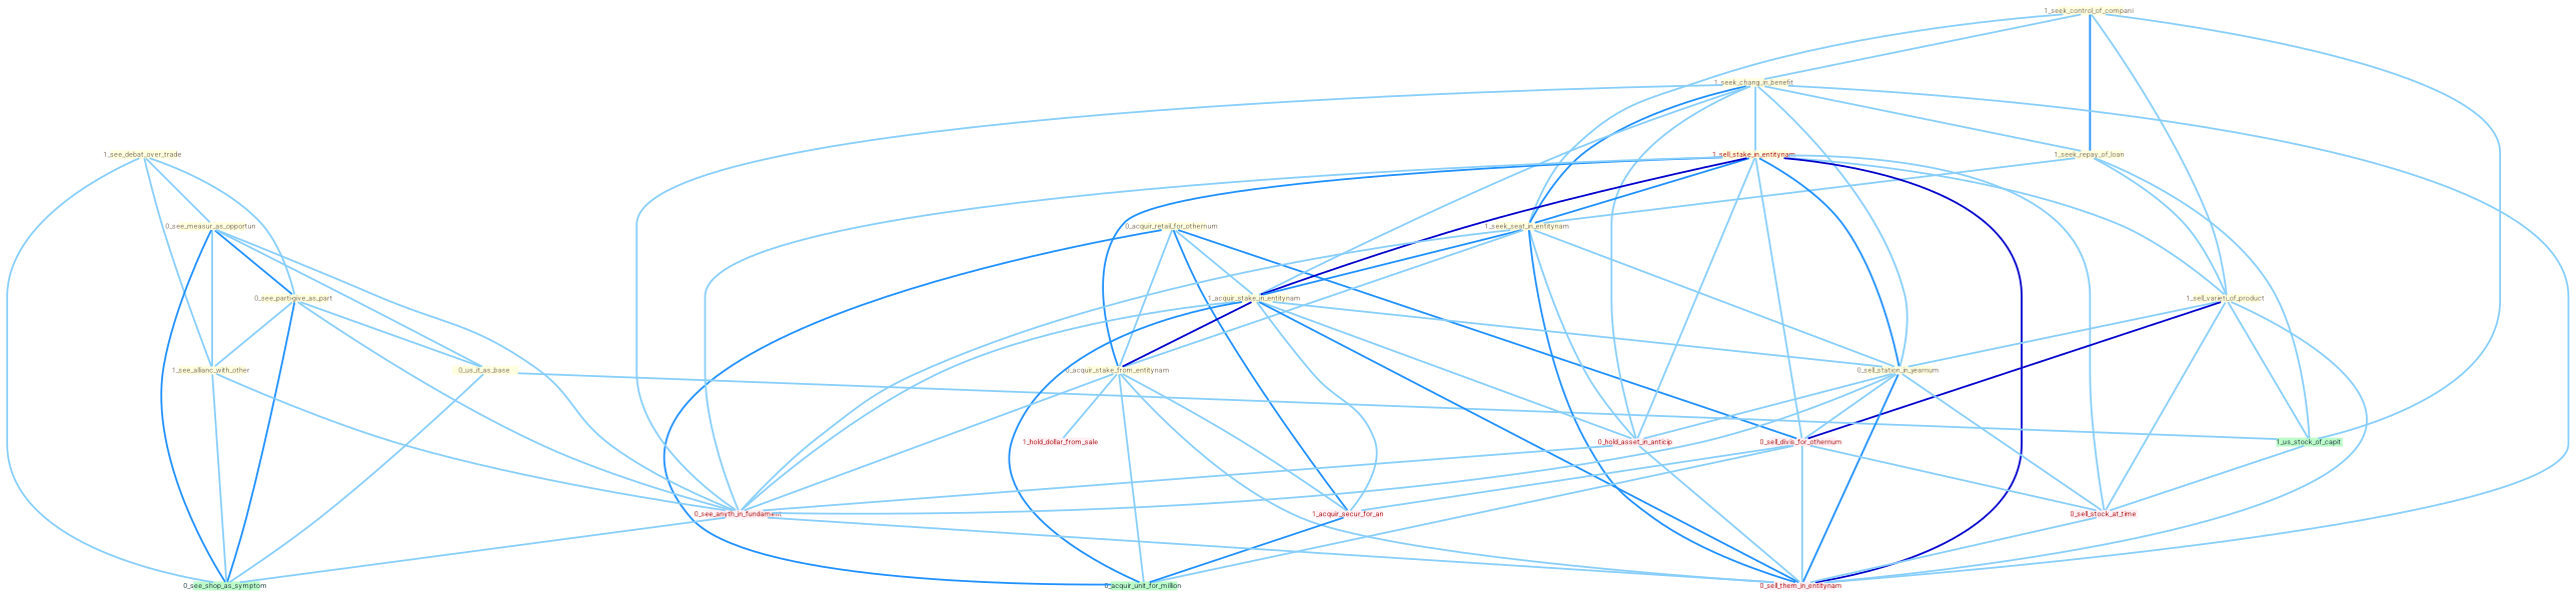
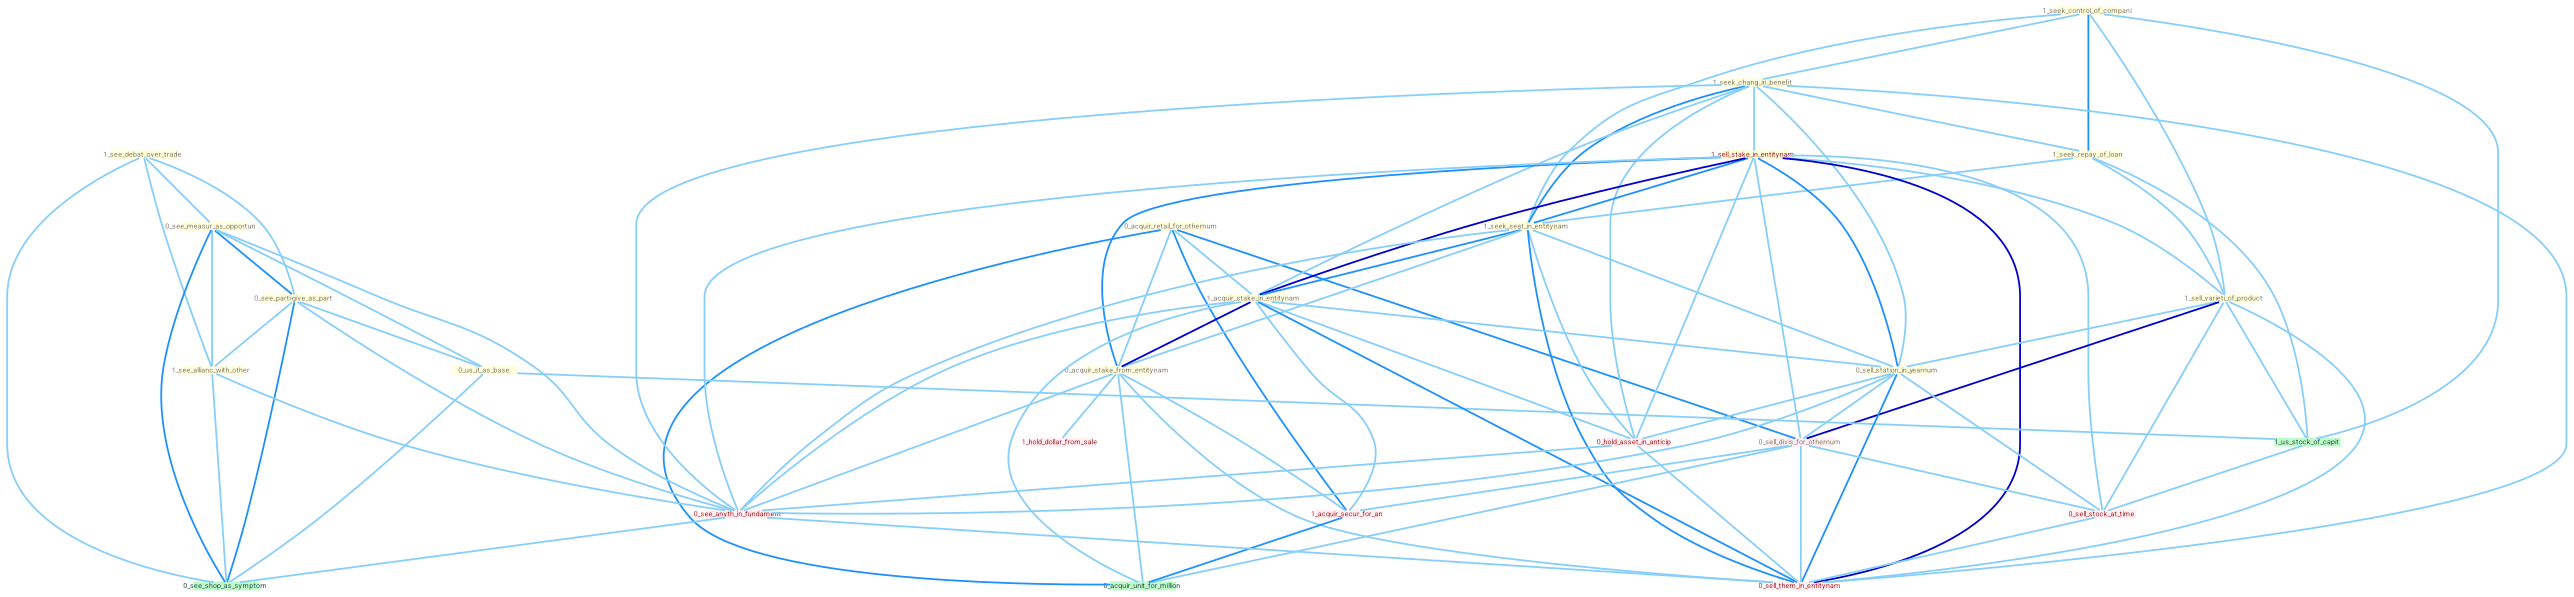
  graph {
    fontname=Roboto
    node [color="#ffffe0" fixedsize=true fontcolor="#8b7d6b" fontname=Roboto fontsize=4 shape=polygon style=filled]
    edge [color="#87cefa" fontname=Roboto w=1]
    "1_see_debat_over_trade " [height=.06 width=.5]
    "0_acquir_retail_for_othernum " [height=.06 width=.5]
    "1_seek_control_of_compani " [height=.06 width=.5]
    "0_see_measur_as_opportun " [height=.06 width=.5]
    "1_seek_chang_in_benefit " [height=.06 width=.5]
    "1_seek_repay_of_loan " [height=.06 width=.5]
    "0_see_parti-give_as_part " [height=.06 width=.5]
    "1_sell_stake_in_entitynam " [fontcolor="#b22222" height=.06 width=.5]
    "1_see_allianc_with_other " [height=.06 width=.5]
    "1_sell_varieti_of_product " [height=.06 width=.5]
    "0_us_it_as_base " [height=.06 width=.5]
    "1_seek_seat_in_entitynam " [height=.06 width=.5]
    "1_acquir_stake_in_entitynam " [height=.06 width=.5]
    "0_sell_station_in_yearnum " [height=.06 width=.5]
    "0_acquir_stake_from_entitynam " [height=.06 width=.5]
-   "0_sell_divis_for_othernum " [color="#fff0f5" fontcolor="#b22222" height=.06 width=.5]
+   "0_sell_divis_for_othernum " [color="#fff0f5" height=.06 width=.5]
    "1_acquir_secur_for_an " [color="#fff0f5" fontcolor="#b22222" height=.06 width=.5]
    "1_hold_dollar_from_sale " [color="#fff0f5" fontcolor="#b22222" height=.06 width=.5]
    "0_hold_asset_in_anticip " [color="#fff0f5" fontcolor="#b22222" height=.06 width=.5]
    "0_sell_stock_at_time " [color="#fff0f5" fontcolor="#b22222" height=.06 width=.5]
    "0_see_anyth_in_fundament " [color="#fff0f5" fontcolor="#b22222" height=.06 width=.5]
    "0_sell_them_in_entitynam " [color="#fff0f5" fontcolor="#b22222" height=.06 width=.5]
    "0_see_shop_as_symptom " [color="#BDFCC9" fontcolor="#2f4f4f" height=.06 width=.5]
    "0_acquir_unit_for_million " [color="#BDFCC9" fontcolor="#2f4f4f" height=.06 width=.5]
    "1_us_stock_of_capit " [color="#BDFCC9" fontcolor="#2f4f4f" height=.06 width=.5]
    subgraph sub_1 {
      "1_see_debat_over_trade "
      "0_acquir_retail_for_othernum "
      "1_seek_control_of_compani "
      "0_see_measur_as_opportun "
      "1_seek_chang_in_benefit "
      "1_seek_repay_of_loan "
      "0_see_parti-give_as_part "
      "1_sell_stake_in_entitynam "
      "1_see_allianc_with_other "
      "1_sell_varieti_of_product "
      "0_us_it_as_base "
      "1_seek_seat_in_entitynam "
      "1_acquir_stake_in_entitynam "
      "0_sell_station_in_yearnum "
      "0_acquir_stake_from_entitynam "
    }
    subgraph sub_2 {
      "0_sell_divis_for_othernum "
      "1_acquir_secur_for_an "
      "1_hold_dollar_from_sale "
      "0_hold_asset_in_anticip "
      "0_sell_stock_at_time "
      "0_see_anyth_in_fundament "
      "0_sell_them_in_entitynam "
    }
    "1_see_debat_over_trade " -- "0_see_measur_as_opportun "
    "1_see_debat_over_trade " -- "0_see_parti-give_as_part "
    "1_see_debat_over_trade " -- "1_see_allianc_with_other "
    "1_see_debat_over_trade " -- "0_see_shop_as_symptom "
    "0_acquir_retail_for_othernum " -- "1_acquir_stake_in_entitynam "
    "0_acquir_retail_for_othernum " -- "0_acquir_stake_from_entitynam "
    "0_acquir_retail_for_othernum " -- "0_sell_divis_for_othernum " [color="#1e90ff" w=2]
    "0_acquir_retail_for_othernum " -- "1_acquir_secur_for_an " [color="#1e90ff" w=2]
    "0_acquir_retail_for_othernum " -- "0_acquir_unit_for_million " [color="#1e90ff" w=2]
    "1_seek_control_of_compani " -- "1_seek_chang_in_benefit "
    "1_seek_control_of_compani " -- "1_seek_repay_of_loan " [color="#1e90ff" w=2]
    "1_seek_control_of_compani " -- "1_sell_varieti_of_product "
    "1_seek_control_of_compani " -- "1_seek_seat_in_entitynam "
    "1_seek_control_of_compani " -- "1_us_stock_of_capit "
    "0_see_measur_as_opportun " -- "0_see_parti-give_as_part " [color="#1e90ff" w=2]
    "0_see_measur_as_opportun " -- "1_see_allianc_with_other "
    "0_see_measur_as_opportun " -- "0_us_it_as_base "
    "0_see_measur_as_opportun " -- "0_see_anyth_in_fundament "
    "0_see_measur_as_opportun " -- "0_see_shop_as_symptom " [color="#1e90ff" w=2]
    "1_seek_chang_in_benefit " -- "1_seek_repay_of_loan "
    "1_seek_chang_in_benefit " -- "1_sell_stake_in_entitynam "
    "1_seek_chang_in_benefit " -- "1_seek_seat_in_entitynam " [color="#1e90ff" w=2]
    "1_seek_chang_in_benefit " -- "1_acquir_stake_in_entitynam "
    "1_seek_chang_in_benefit " -- "0_sell_station_in_yearnum "
    "1_seek_chang_in_benefit " -- "0_hold_asset_in_anticip "
    "1_seek_chang_in_benefit " -- "0_see_anyth_in_fundament "
    "1_seek_chang_in_benefit " -- "0_sell_them_in_entitynam "
    "1_seek_repay_of_loan " -- "1_sell_varieti_of_product "
    "1_seek_repay_of_loan " -- "1_seek_seat_in_entitynam "
    "1_seek_repay_of_loan " -- "1_us_stock_of_capit "
    "0_see_parti-give_as_part " -- "1_see_allianc_with_other "
    "0_see_parti-give_as_part " -- "0_us_it_as_base "
    "0_see_parti-give_as_part " -- "0_see_anyth_in_fundament "
    "0_see_parti-give_as_part " -- "0_see_shop_as_symptom " [color="#1e90ff" w=2]
    "1_sell_stake_in_entitynam " -- "1_sell_varieti_of_product "
    "1_sell_stake_in_entitynam " -- "1_seek_seat_in_entitynam " [color="#1e90ff" w=2]
    "1_sell_stake_in_entitynam " -- "1_acquir_stake_in_entitynam " [color="#0000cd" w=3]
    "1_sell_stake_in_entitynam " -- "0_sell_station_in_yearnum " [color="#1e90ff" w=2]
    "1_sell_stake_in_entitynam " -- "0_acquir_stake_from_entitynam " [color="#1e90ff" w=2]
    "1_sell_stake_in_entitynam " -- "0_sell_divis_for_othernum "
    "1_sell_stake_in_entitynam " -- "0_hold_asset_in_anticip "
    "1_sell_stake_in_entitynam " -- "0_sell_stock_at_time "
    "1_sell_stake_in_entitynam " -- "0_see_anyth_in_fundament "
    "1_sell_stake_in_entitynam " -- "0_sell_them_in_entitynam " [color="#0000cd" w=3]
    "1_see_allianc_with_other " -- "0_see_anyth_in_fundament "
    "1_see_allianc_with_other " -- "0_see_shop_as_symptom "
    "1_sell_varieti_of_product " -- "0_sell_station_in_yearnum "
    "1_sell_varieti_of_product " -- "0_sell_divis_for_othernum " [color="#0000cd"]
    "1_sell_varieti_of_product " -- "0_sell_stock_at_time "
    "1_sell_varieti_of_product " -- "0_sell_them_in_entitynam "
    "1_sell_varieti_of_product " -- "1_us_stock_of_capit "
    "0_us_it_as_base " -- "0_see_shop_as_symptom "
    "0_us_it_as_base " -- "1_us_stock_of_capit "
    "1_seek_seat_in_entitynam " -- "1_acquir_stake_in_entitynam " [color="#1e90ff" w=2]
    "1_seek_seat_in_entitynam " -- "0_sell_station_in_yearnum "
    "1_seek_seat_in_entitynam " -- "0_acquir_stake_from_entitynam "
    "1_seek_seat_in_entitynam " -- "0_hold_asset_in_anticip "
    "1_seek_seat_in_entitynam " -- "0_see_anyth_in_fundament "
    "1_seek_seat_in_entitynam " -- "0_sell_them_in_entitynam " [color="#1e90ff" w=2]
    "1_acquir_stake_in_entitynam " -- "0_sell_station_in_yearnum "
    "1_acquir_stake_in_entitynam " -- "0_acquir_stake_from_entitynam " [color="#0000cd" w=3]
    "1_acquir_stake_in_entitynam " -- "1_acquir_secur_for_an "
    "1_acquir_stake_in_entitynam " -- "0_hold_asset_in_anticip "
    "1_acquir_stake_in_entitynam " -- "0_see_anyth_in_fundament "
    "1_acquir_stake_in_entitynam " -- "0_sell_them_in_entitynam " [color="#1e90ff" w=2]
-   "1_acquir_stake_in_entitynam " -- "0_acquir_unit_for_million " [color="#1e90ff"]
+   "1_acquir_stake_in_entitynam " -- "0_acquir_unit_for_million "
    "0_sell_station_in_yearnum " -- "0_sell_divis_for_othernum "
    "0_sell_station_in_yearnum " -- "0_hold_asset_in_anticip "
    "0_sell_station_in_yearnum " -- "0_sell_stock_at_time "
    "0_sell_station_in_yearnum " -- "0_see_anyth_in_fundament "
    "0_sell_station_in_yearnum " -- "0_sell_them_in_entitynam " [color="#1e90ff" w=2]
    "0_acquir_stake_from_entitynam " -- "1_acquir_secur_for_an "
    "0_acquir_stake_from_entitynam " -- "1_hold_dollar_from_sale "
    "0_acquir_stake_from_entitynam " -- "0_see_anyth_in_fundament "
    "0_acquir_stake_from_entitynam " -- "0_sell_them_in_entitynam "
    "0_acquir_stake_from_entitynam " -- "0_acquir_unit_for_million "
    "0_sell_divis_for_othernum " -- "1_acquir_secur_for_an "
    "0_sell_divis_for_othernum " -- "0_sell_stock_at_time "
    "0_sell_divis_for_othernum " -- "0_sell_them_in_entitynam "
    "0_sell_divis_for_othernum " -- "0_acquir_unit_for_million "
    "1_acquir_secur_for_an " -- "0_acquir_unit_for_million " [color="#1e90ff" w=2]
    "0_hold_asset_in_anticip " -- "0_see_anyth_in_fundament "
    "0_hold_asset_in_anticip " -- "0_sell_them_in_entitynam "
    "0_sell_stock_at_time " -- "0_sell_them_in_entitynam "
    "0_see_anyth_in_fundament " -- "0_sell_them_in_entitynam "
    "0_see_anyth_in_fundament " -- "0_see_shop_as_symptom "
    "1_us_stock_of_capit " -- "0_sell_stock_at_time "
  }
